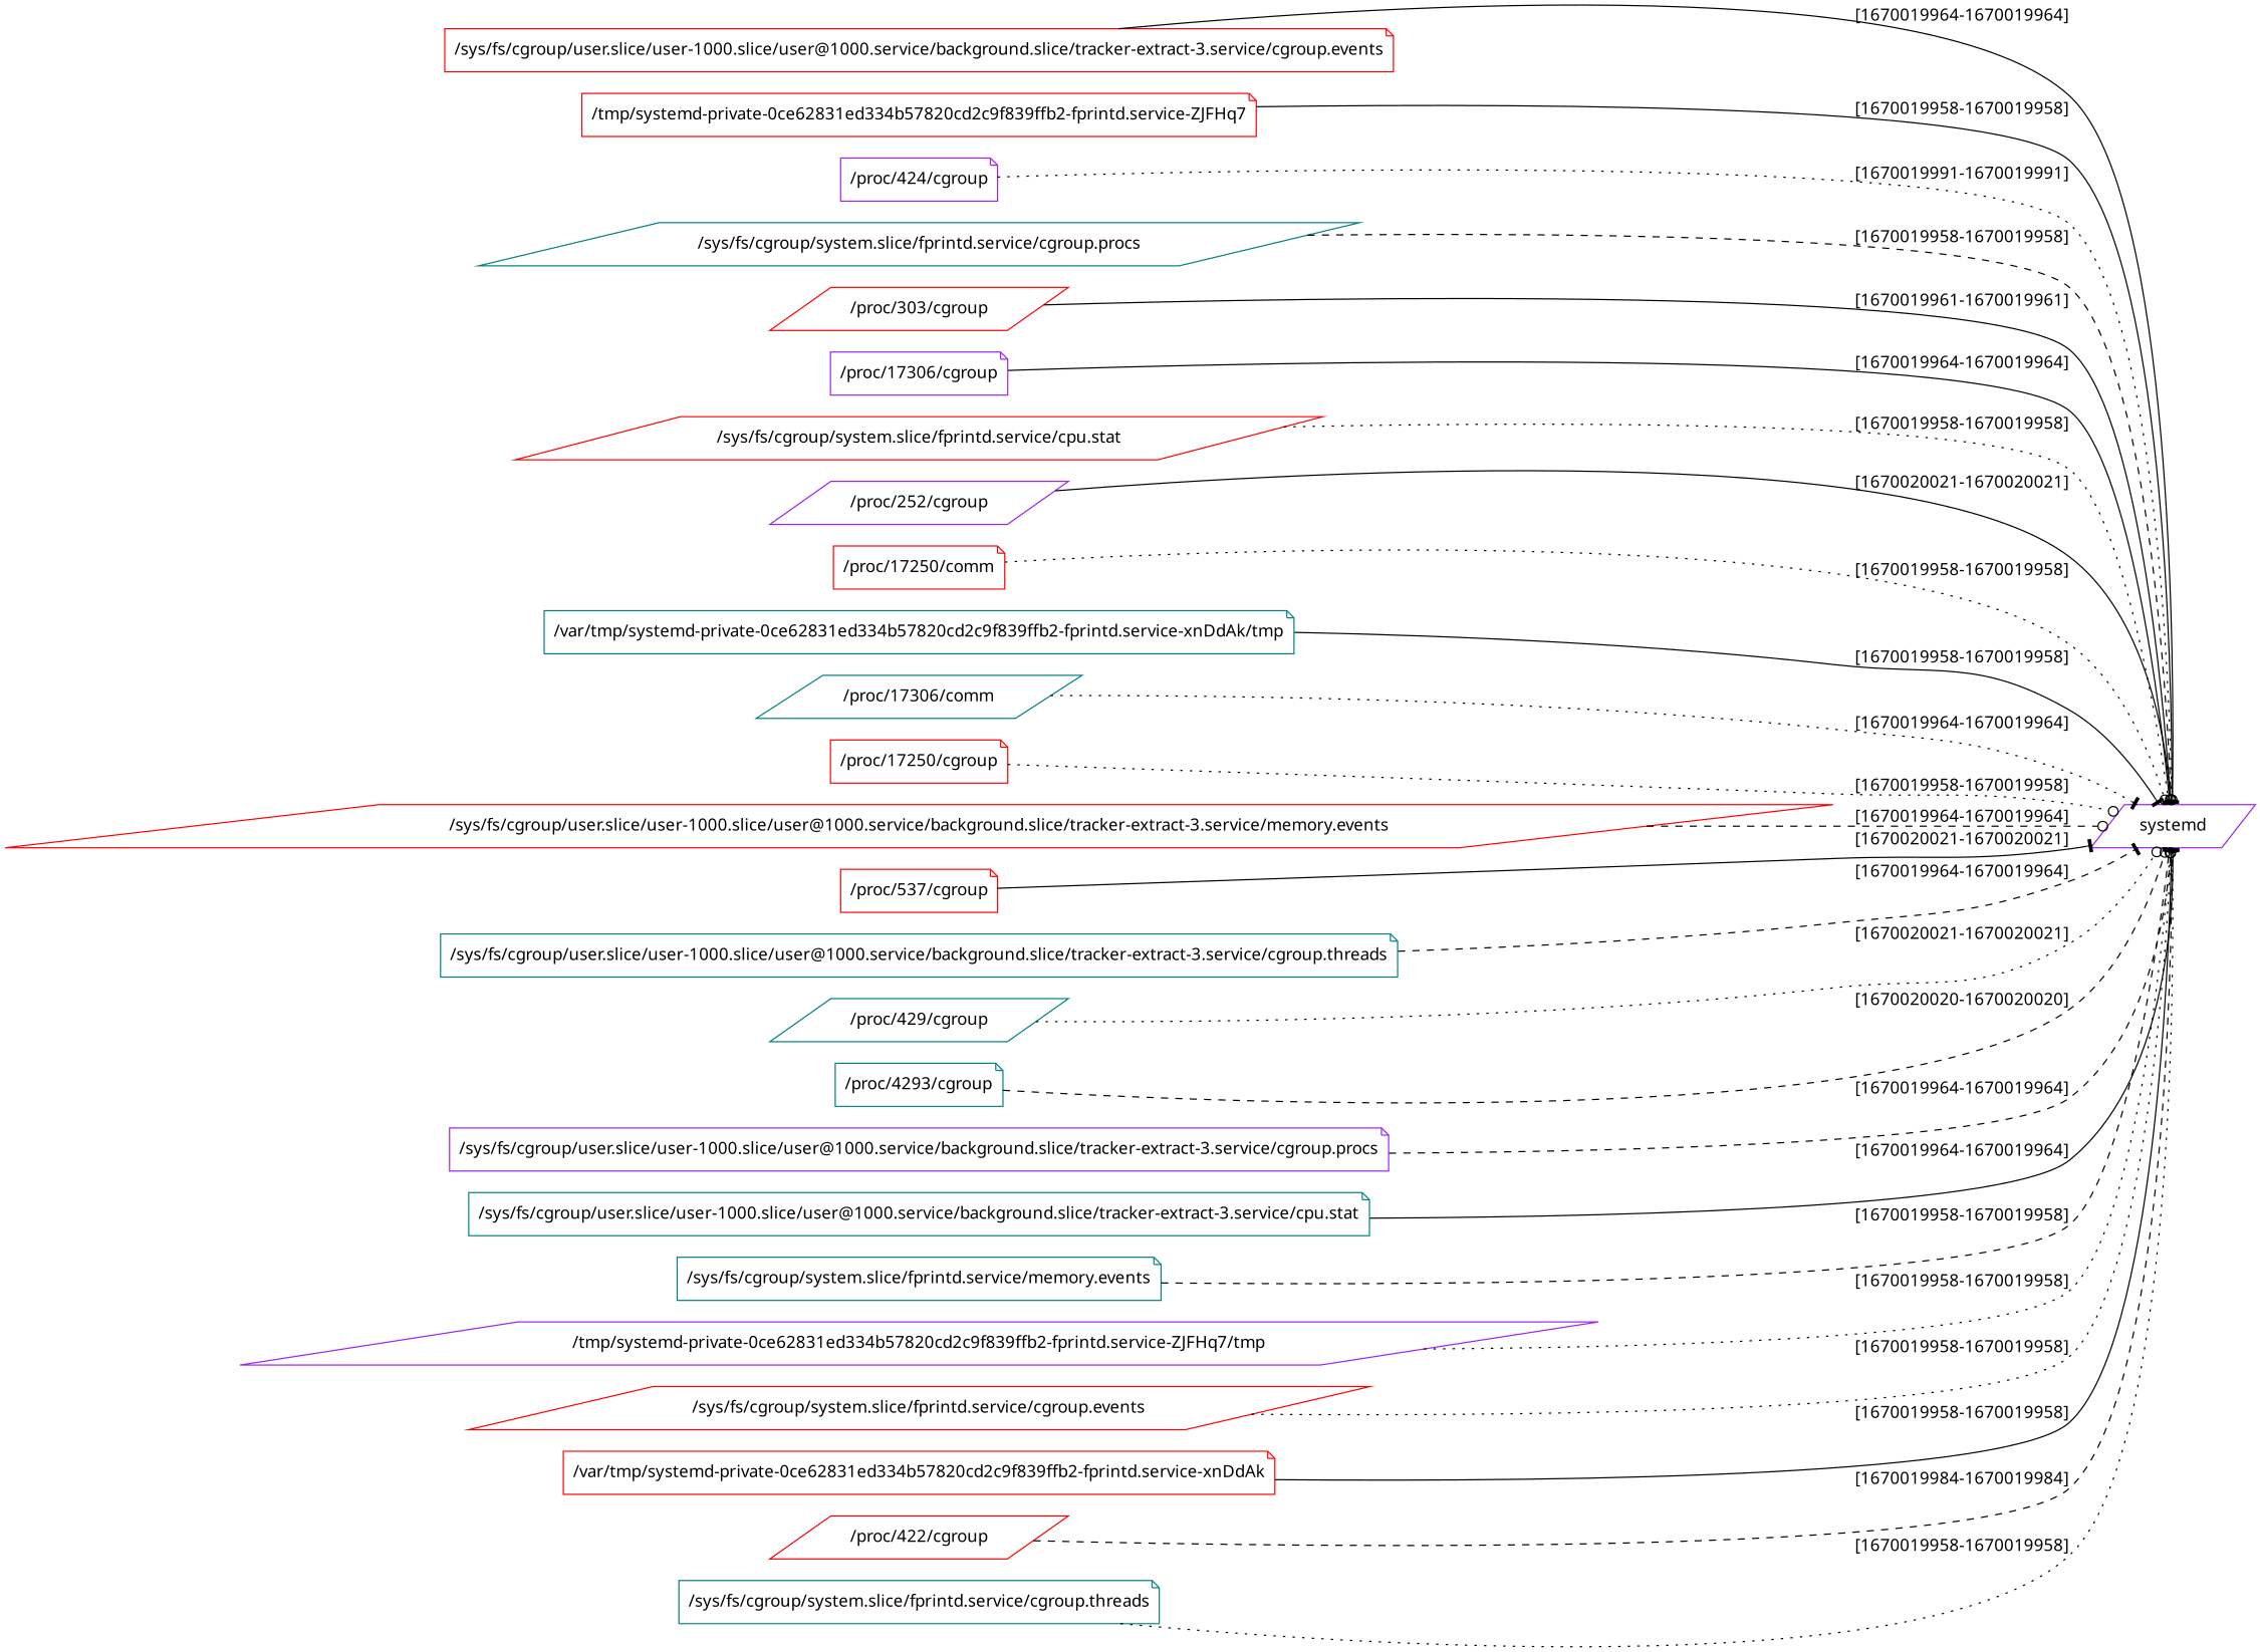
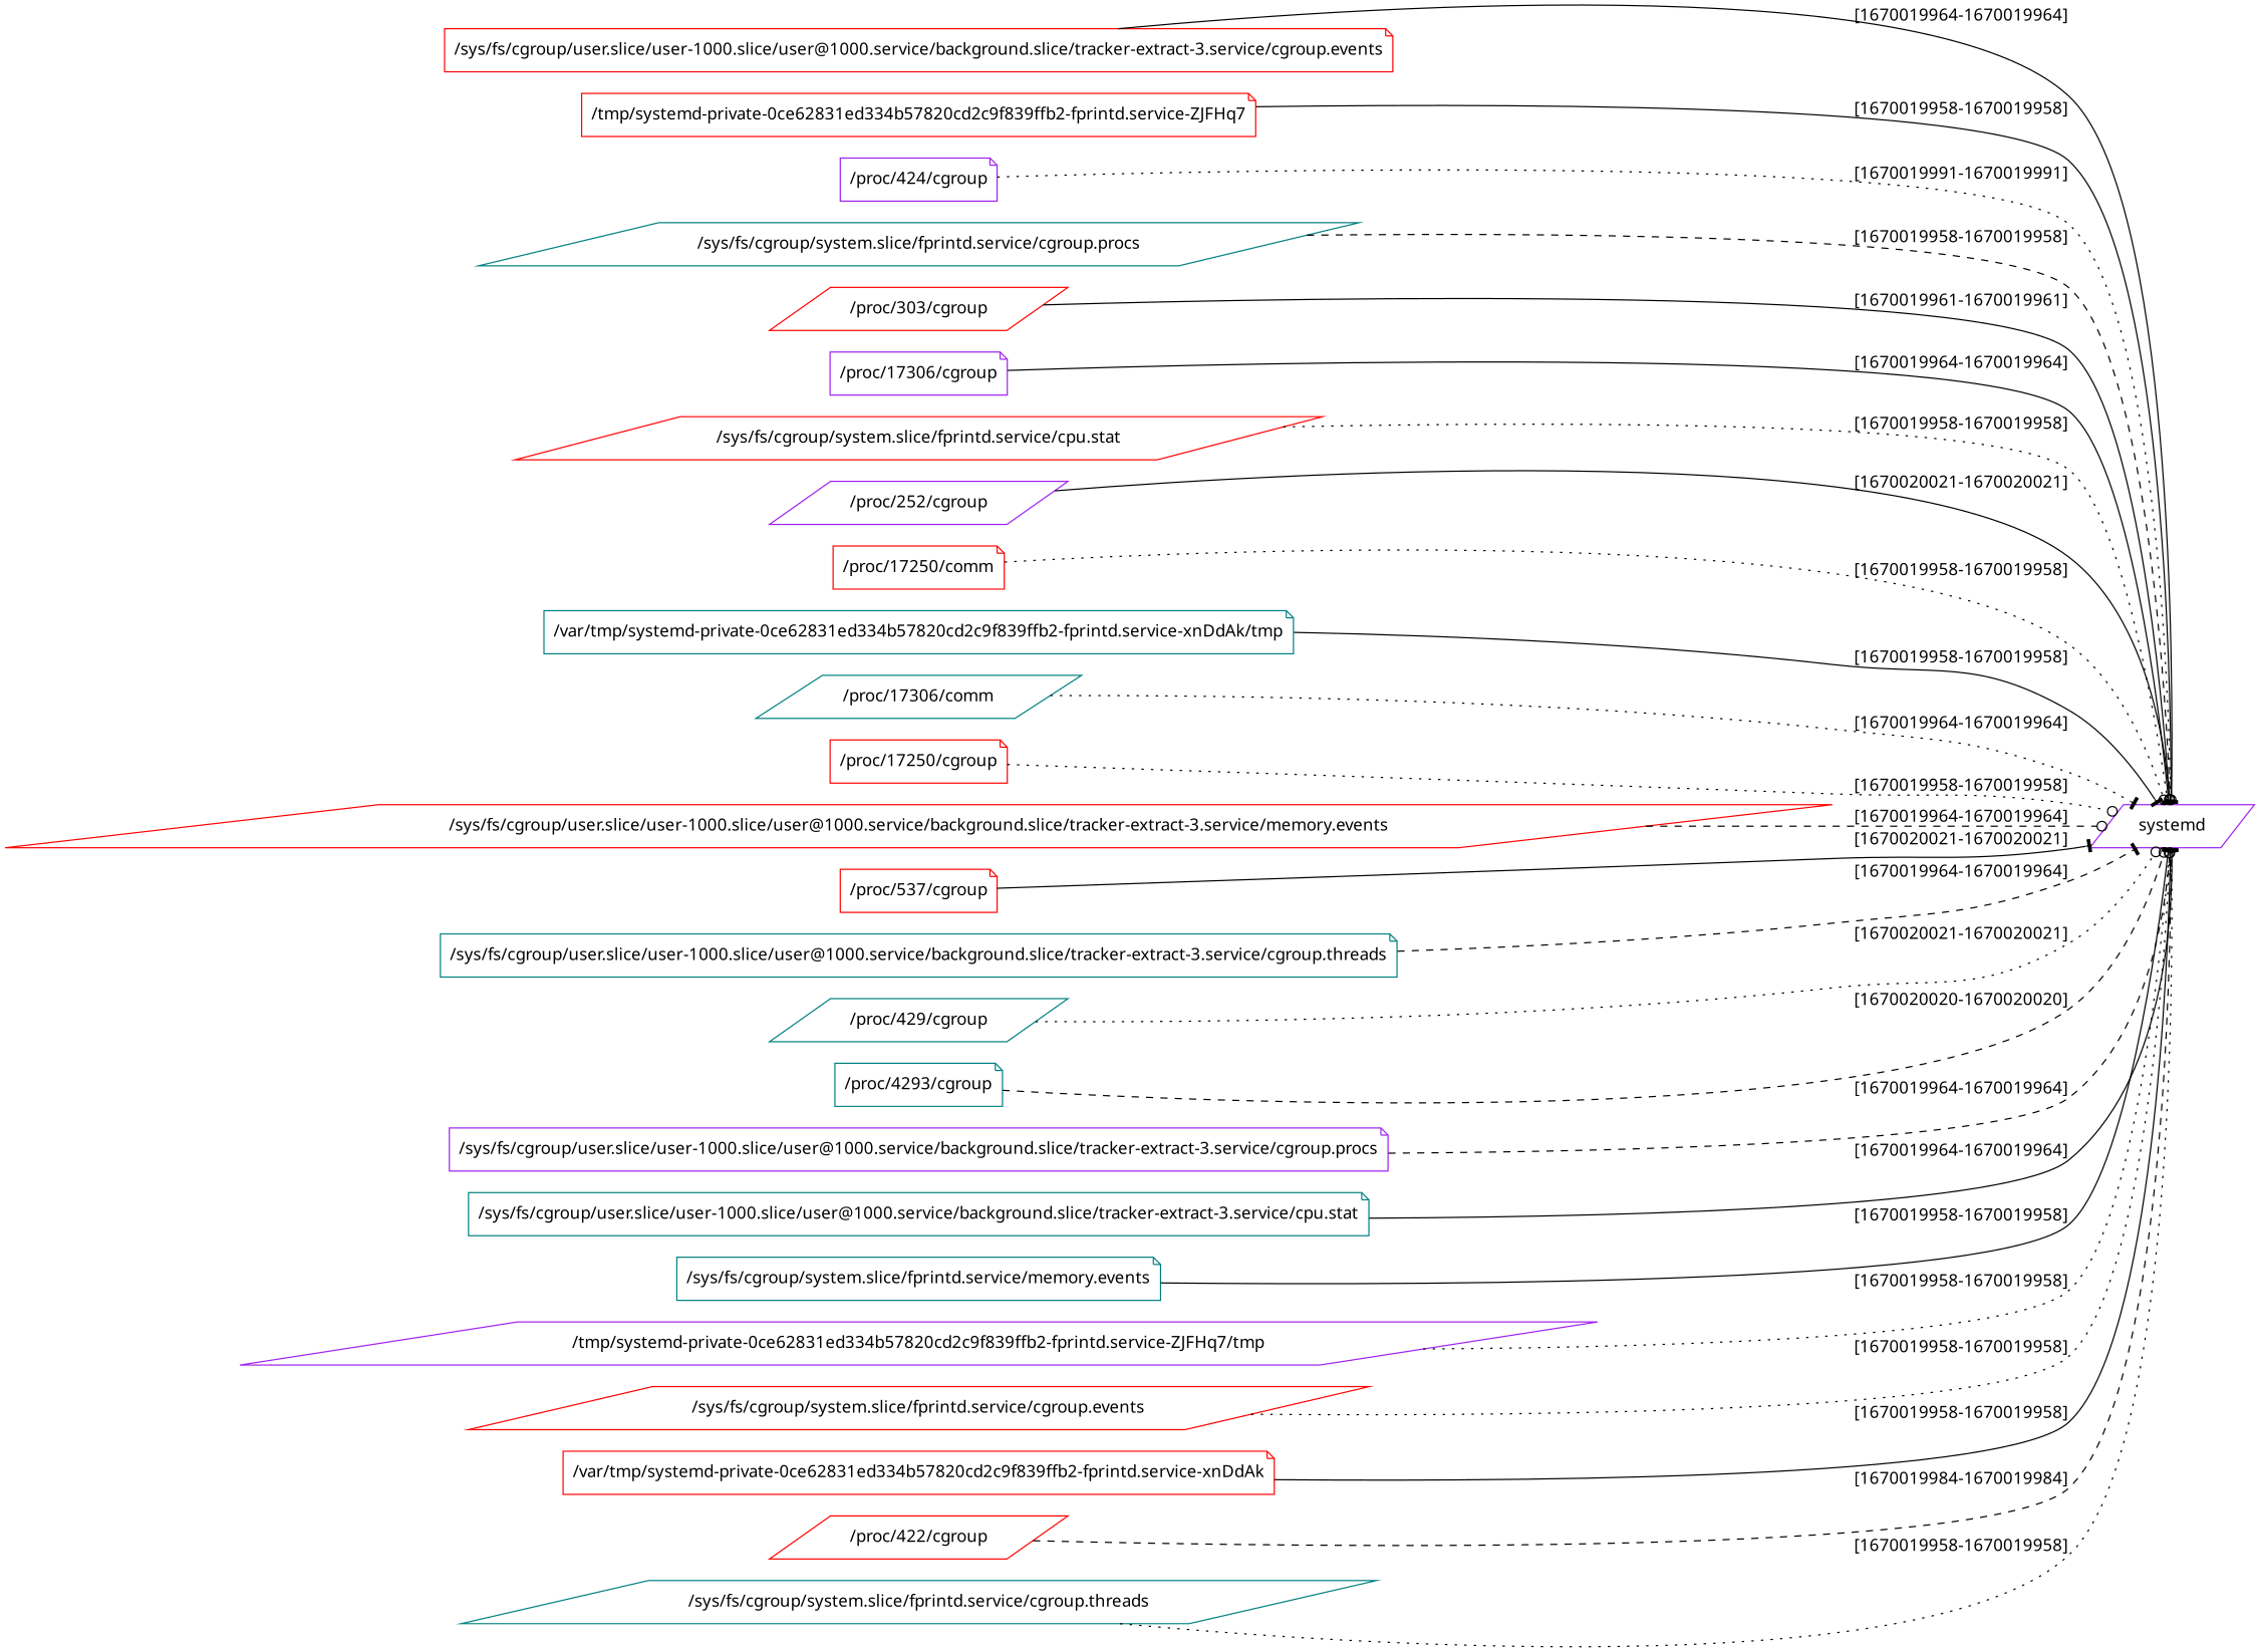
  digraph {
    fontname="Noto Sans"
    rankdir=LR
    node [color=red fontname="Noto Sans" shape=note]
    edge [arrowhead=tee fontname="Noto Sans" style=solid]
    systemd [color=purple shape=parallelogram]
    "/sys/fs/cgroup/user.slice/user-1000.slice/user@1000.service/background.slice/tracker-extract-3.service/cgroup.events"
    "/tmp/systemd-private-0ce62831ed334b57820cd2c9f839ffb2-fprintd.service-ZJFHq7"
    "/proc/424/cgroup" [color=purple]
    "/sys/fs/cgroup/system.slice/fprintd.service/cgroup.procs" [color=teal shape=parallelogram]
    "/proc/303/cgroup" [shape=parallelogram]
    "/proc/17306/cgroup" [color=purple]
    "/sys/fs/cgroup/system.slice/fprintd.service/cpu.stat" [shape=parallelogram]
    "/proc/252/cgroup" [color=purple shape=parallelogram]
    "/proc/17250/comm"
    "/var/tmp/systemd-private-0ce62831ed334b57820cd2c9f839ffb2-fprintd.service-xnDdAk/tmp" [color=teal]
    "/proc/17306/comm" [color=teal shape=parallelogram]
    "/proc/17250/cgroup"
    "/sys/fs/cgroup/user.slice/user-1000.slice/user@1000.service/background.slice/tracker-extract-3.service/memory.events" [shape=parallelogram]
    "/proc/537/cgroup"
    "/sys/fs/cgroup/user.slice/user-1000.slice/user@1000.service/background.slice/tracker-extract-3.service/cgroup.threads" [color=teal]
    "/proc/429/cgroup" [color=teal shape=parallelogram]
    "/proc/4293/cgroup" [color=teal]
    "/sys/fs/cgroup/user.slice/user-1000.slice/user@1000.service/background.slice/tracker-extract-3.service/cgroup.procs" [color=purple]
    "/sys/fs/cgroup/user.slice/user-1000.slice/user@1000.service/background.slice/tracker-extract-3.service/cpu.stat" [color=teal]
    "/sys/fs/cgroup/system.slice/fprintd.service/memory.events" [color=teal]
    "/tmp/systemd-private-0ce62831ed334b57820cd2c9f839ffb2-fprintd.service-ZJFHq7/tmp" [color=purple shape=parallelogram]
    "/sys/fs/cgroup/system.slice/fprintd.service/cgroup.events" [shape=parallelogram]
    "/var/tmp/systemd-private-0ce62831ed334b57820cd2c9f839ffb2-fprintd.service-xnDdAk"
    "/proc/422/cgroup" [shape=parallelogram]
-   "/sys/fs/cgroup/system.slice/fprintd.service/cgroup.threads" [color=teal]
+   "/sys/fs/cgroup/system.slice/fprintd.service/cgroup.threads" [color=teal shape=parallelogram]
    "/sys/fs/cgroup/user.slice/user-1000.slice/user@1000.service/background.slice/tracker-extract-3.service/cgroup.events" -> systemd [label="[1670019964-1670019964]"]
    "/tmp/systemd-private-0ce62831ed334b57820cd2c9f839ffb2-fprintd.service-ZJFHq7" -> systemd [arrowhead=odot label="[1670019958-1670019958]"]
    "/proc/424/cgroup" -> systemd [label="[1670019991-1670019991]" style=dotted]
    "/sys/fs/cgroup/system.slice/fprintd.service/cgroup.procs" -> systemd [label="[1670019958-1670019958]" style=dashed]
    "/proc/303/cgroup" -> systemd [arrowhead=odot label="[1670019961-1670019961]"]
    "/proc/17306/cgroup" -> systemd [label="[1670019964-1670019964]"]
    "/sys/fs/cgroup/system.slice/fprintd.service/cpu.stat" -> systemd [label="[1670019958-1670019958]" style=dotted]
    "/proc/252/cgroup" -> systemd [arrowhead=odot label="[1670020021-1670020021]"]
    "/proc/17250/comm" -> systemd [arrowhead=odot label="[1670019958-1670019958]" style=dotted]
    "/var/tmp/systemd-private-0ce62831ed334b57820cd2c9f839ffb2-fprintd.service-xnDdAk/tmp" -> systemd [label="[1670019958-1670019958]"]
    "/proc/17306/comm" -> systemd [label="[1670019964-1670019964]" style=dotted]
    "/proc/17250/cgroup" -> systemd [arrowhead=odot label="[1670019958-1670019958]" style=dotted]
    "/sys/fs/cgroup/user.slice/user-1000.slice/user@1000.service/background.slice/tracker-extract-3.service/memory.events" -> systemd [arrowhead=odot label="[1670019964-1670019964]" style=dashed]
    "/proc/537/cgroup" -> systemd [label="[1670020021-1670020021]"]
    "/sys/fs/cgroup/user.slice/user-1000.slice/user@1000.service/background.slice/tracker-extract-3.service/cgroup.threads" -> systemd [label="[1670019964-1670019964]" style=dashed]
    "/proc/429/cgroup" -> systemd [arrowhead=odot label="[1670020021-1670020021]" style=dotted]
    "/proc/4293/cgroup" -> systemd [arrowhead=odot label="[1670020020-1670020020]" style=dashed]
    "/sys/fs/cgroup/user.slice/user-1000.slice/user@1000.service/background.slice/tracker-extract-3.service/cgroup.procs" -> systemd [arrowhead=odot label="[1670019964-1670019964]" style=dashed]
    "/sys/fs/cgroup/user.slice/user-1000.slice/user@1000.service/background.slice/tracker-extract-3.service/cpu.stat" -> systemd [label="[1670019964-1670019964]"]
-   "/sys/fs/cgroup/system.slice/fprintd.service/memory.events" -> systemd [label="[1670019958-1670019958]" style=dashed]
+   "/sys/fs/cgroup/system.slice/fprintd.service/memory.events" -> systemd [label="[1670019958-1670019958]"]
    "/tmp/systemd-private-0ce62831ed334b57820cd2c9f839ffb2-fprintd.service-ZJFHq7/tmp" -> systemd [arrowhead=odot label="[1670019958-1670019958]" style=dotted]
    "/sys/fs/cgroup/system.slice/fprintd.service/cgroup.events" -> systemd [label="[1670019958-1670019958]" style=dotted]
    "/var/tmp/systemd-private-0ce62831ed334b57820cd2c9f839ffb2-fprintd.service-xnDdAk" -> systemd [label="[1670019958-1670019958]"]
    "/proc/422/cgroup" -> systemd [label="[1670019984-1670019984]" style=dashed]
    "/sys/fs/cgroup/system.slice/fprintd.service/cgroup.threads" -> systemd [label="[1670019958-1670019958]" style=dotted]
  }
